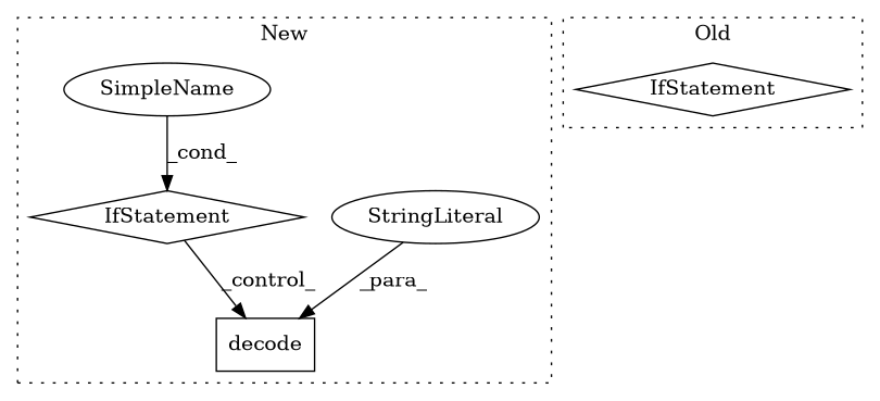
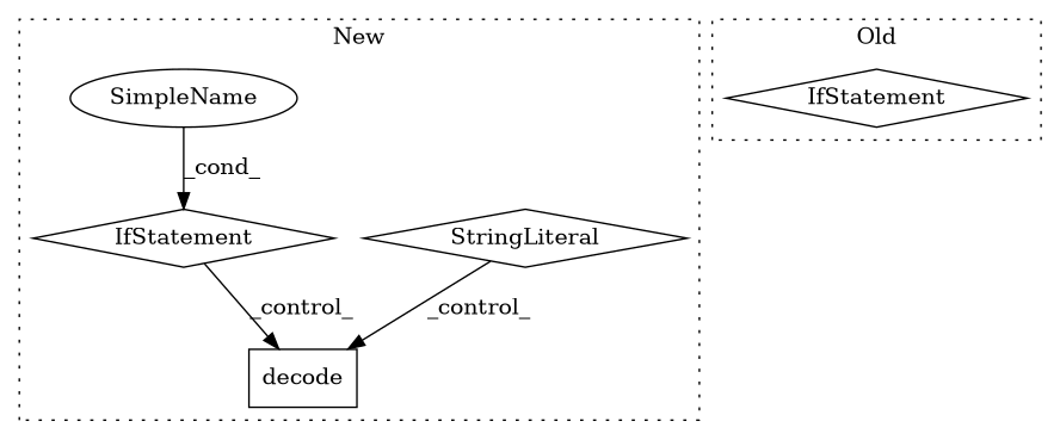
  digraph {
    node [a=25 l="4,2" shape=ellipse]
    n1 [a=32 l="7,1" label=decode s="13775,13789" shape=box]
-   n2 [a=45 l=7 label=StringLiteral s=13782]
+   n2 [a=45 l=7 label=StringLiteral s=13782 shape=diamond]
    n3 [label=IfStatement s="13709,13737" shape=diamond]
    n4 [a=42 label=SimpleName l=""]
    n5 [label=IfStatement s="13892,13908" shape=diamond]
    subgraph cluster_1 {
      label=New
      style=dotted
      n1
      n2
      n3
      n4
    }
    subgraph cluster_2 {
      label=Old
      style=dotted
      n5
    }
-   n2 -> n1 [label=_para_]
+   n2 -> n1 [label=_control_]
    n3 -> n1 [label=_control_]
    n4 -> n3 [label=_cond_]
  }
